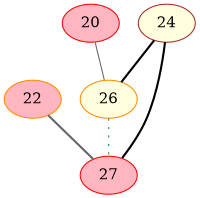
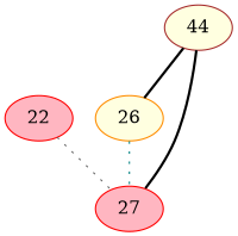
  graph {
    fontname="DejaVu Serif"
    node [color=darkorange fillcolor=lightpink fontname="DejaVu Serif" style=filled]
    edge [color=gray40 fontname="DejaVu Serif" style=dotted weight=1.0]
    26 [fillcolor=lightyellow]
-   20 [color=red]
    27 [color=red]
-   22
-   24 [color=brown fillcolor=lightyellow]
+   22 [color=red]
+   24 [color=brown fillcolor=lightyellow label=44]
    26 -- 27 [color=teal weight=3.0]
-   20 -- 26 [style=solid]
-   22 -- 27 [style=bold]
+   22 -- 27
    24 -- 26 [color=black style=bold]
    24 -- 27 [color=black style=bold]
  }
